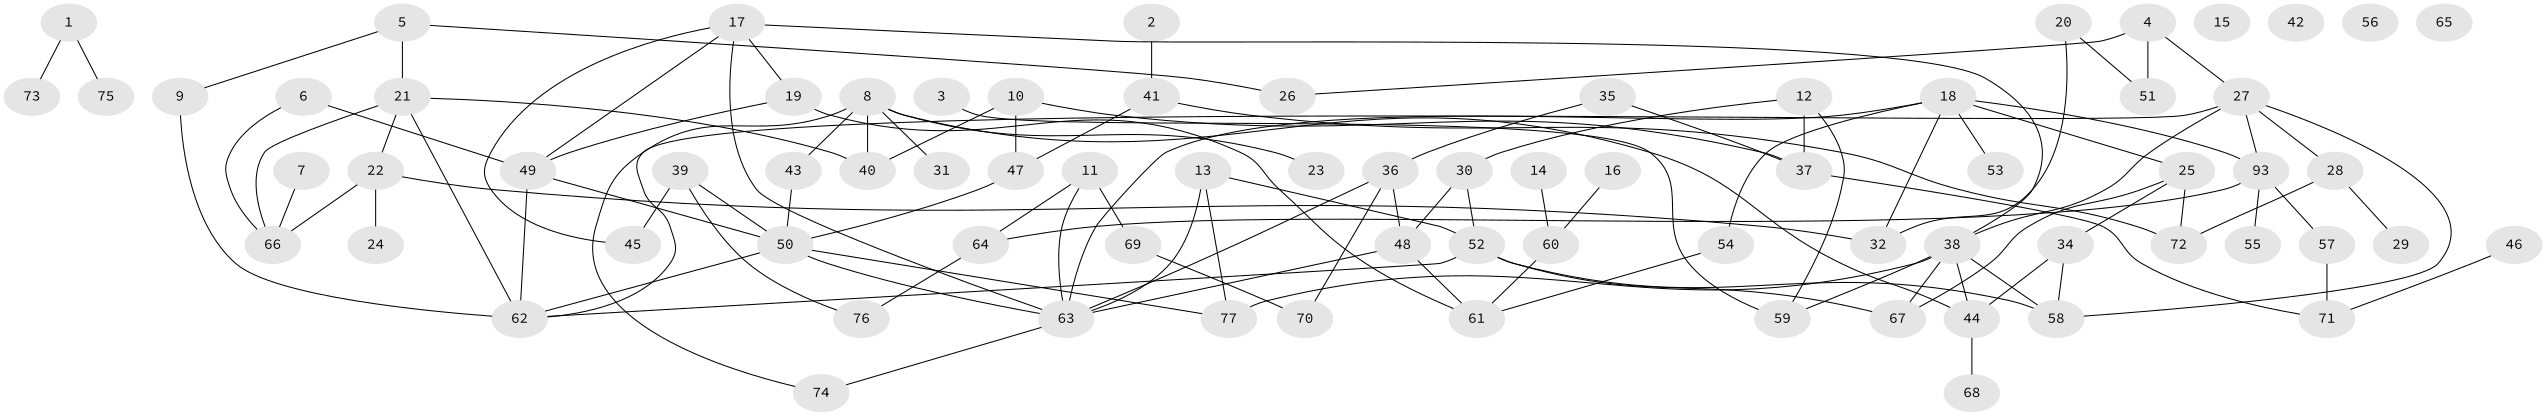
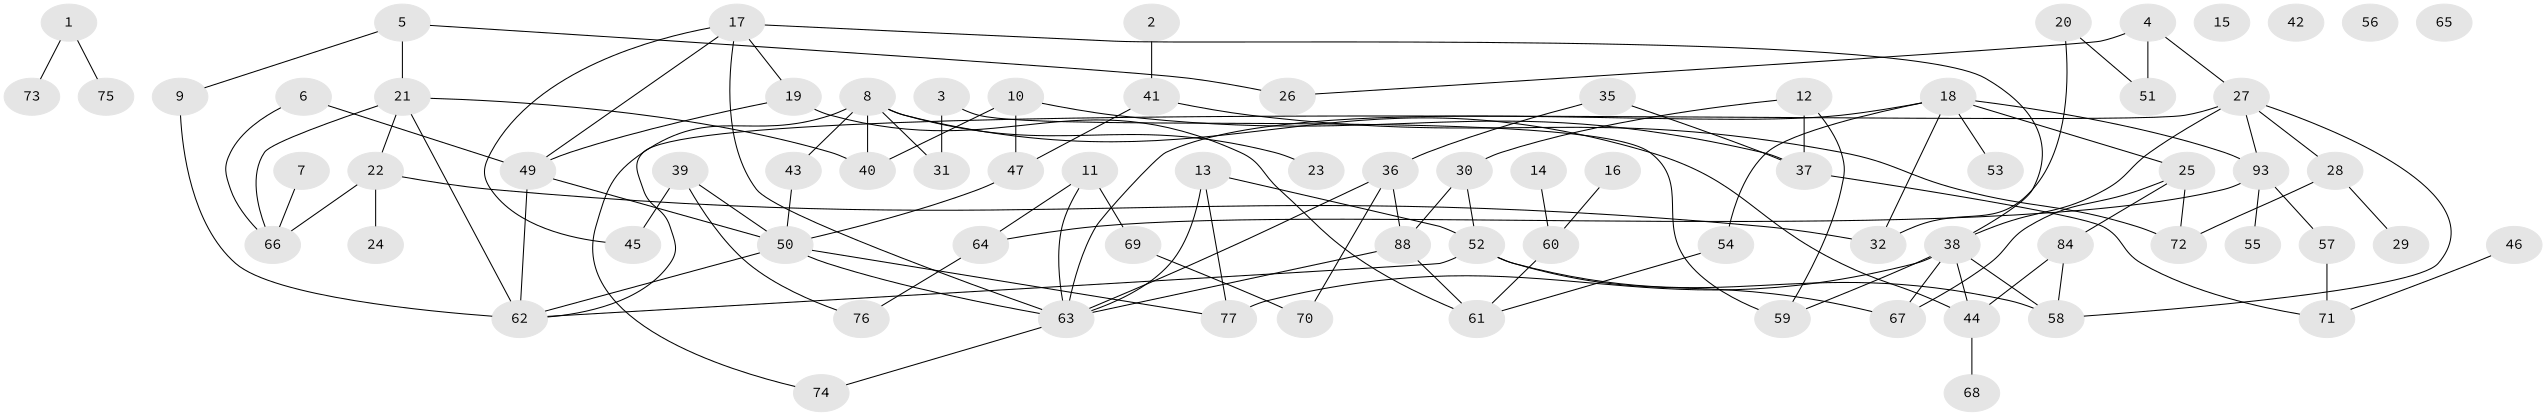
  graph {
    fontname="Source Code Pro"
    node [color=gray90 fontname="Source Code Pro" style=filled]
    edge [fontname="Source Code Pro"]
    1
    73
    75
    2
    41
    47
    72
    3
    31
    59
    4
    26
    27
    51
    62
    38
    n17 [label=93]
    28
    58
    5
    9
    21
    66
    40
    22
    6
    49
    50
    7
    8
    23
    43
    44
    74
    68
    10
    37
    71
    52
    67
    11
    63
    64
    69
    76
    70
    12
    30
-   48
+   48 [label=88]
    13
    77
    14
    60
    61
    15
    16
    17
    19
    45
    18
    25
    32
    53
    54
-   34
+   34 [label=84]
    55
    57
    20
    24
    29
    35
    36
    39
    42
    46
    56
    65
    1 -- 73
    1 -- 75
    2 -- 41
    41 -- 47
    41 -- 72
    47 -- 50
+   3 -- 31
    3 -- 59
    4 -- 26
    4 -- 27
    4 -- 51
    27 -- 62
    27 -- 38
    27 -- n17
    27 -- 28
    27 -- 58
    38 -- 59
    38 -- 58
    38 -- 44
    38 -- 67
    38 -- 77
    n17 -- 64
    n17 -- 55
    n17 -- 57
    28 -- 72
    28 -- 29
    5 -- 26
    5 -- 9
    5 -- 21
    9 -- 62
    21 -- 62
    21 -- 66
    21 -- 40
    21 -- 22
    22 -- 66
    22 -- 32
    22 -- 24
    6 -- 66
    6 -- 49
    49 -- 62
    49 -- 50
    50 -- 62
    50 -- 63
    50 -- 77
    7 -- 66
    8 -- 31
    8 -- 40
    8 -- 23
    8 -- 43
    8 -- 44
    8 -- 74
    43 -- 50
    44 -- 68
    10 -- 47
    10 -- 40
    10 -- 37
    37 -- 71
    52 -- 62
    52 -- 58
    52 -- 67
    11 -- 63
    11 -- 64
    11 -- 69
    63 -- 74
    64 -- 76
    69 -- 70
    12 -- 59
    12 -- 37
    12 -- 30
    30 -- 52
    30 -- 48
    48 -- 63
    48 -- 61
    13 -- 52
    13 -- 63
    13 -- 77
    14 -- 60
    60 -- 61
    16 -- 60
    17 -- 38
    17 -- 49
    17 -- 63
    17 -- 19
    17 -- 45
    19 -- 49
    19 -- 61
    18 -- n17
    18 -- 63
    18 -- 25
    18 -- 32
    18 -- 53
    18 -- 54
    25 -- 72
    25 -- 67
    25 -- 34
    54 -- 61
    34 -- 58
    34 -- 44
    57 -- 71
    20 -- 51
    20 -- 32
    35 -- 37
    35 -- 36
    36 -- 63
    36 -- 70
    36 -- 48
    39 -- 50
    39 -- 76
    39 -- 45
    46 -- 71
  }
